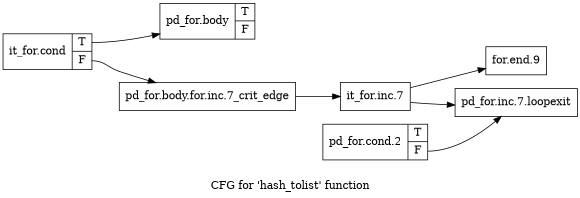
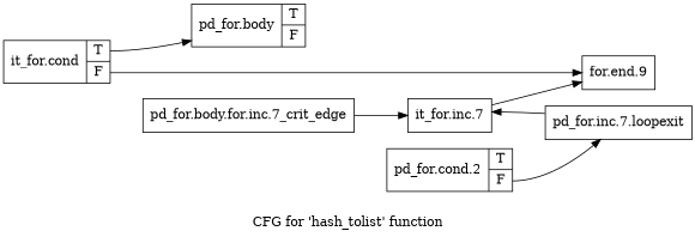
  digraph {
    label="CFG for 'hash_tolist' function"
    rankdir=LR
    node [shape=record]
    n1 [label="{it_for.cond|{<s0>T|<s1>F}}"]
    n2 [label="{pd_for.body|{<s0>T|<s1>F}}"]
    n3 [label="{for.end.9}"]
    n4 [label="{pd_for.body.for.inc.7_crit_edge}"]
    n5 [label="{it_for.inc.7}"]
    n6 [label="{pd_for.cond.2|{<s0>T|<s1>F}}"]
    n7 [label="{pd_for.inc.7.loopexit}"]
    n1 -> n2 [tailport=s0]
-   n1 -> n4 [tailport=s1]
+   n1 -> n3 [tailport=s1]
    n4 -> n5
    n5 -> n3
    n6 -> n7 [tailport=s1]
-   n5 -> n7
+   n7 -> n5
  }
